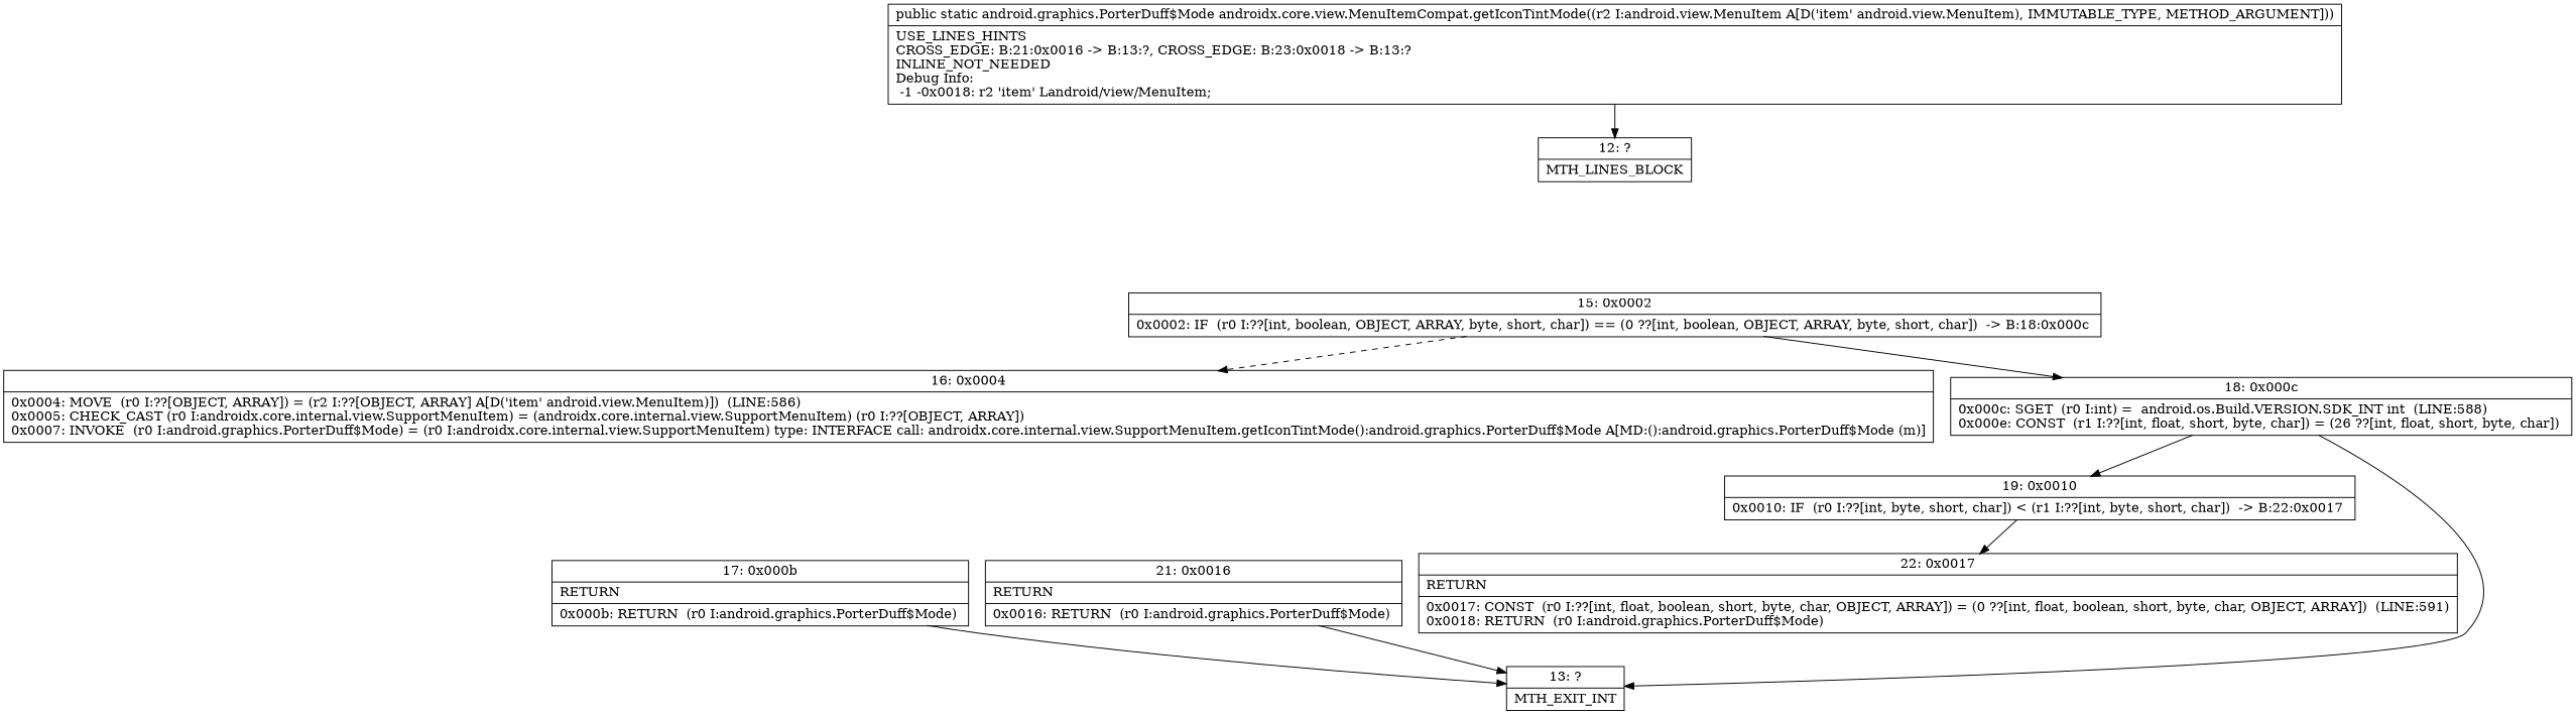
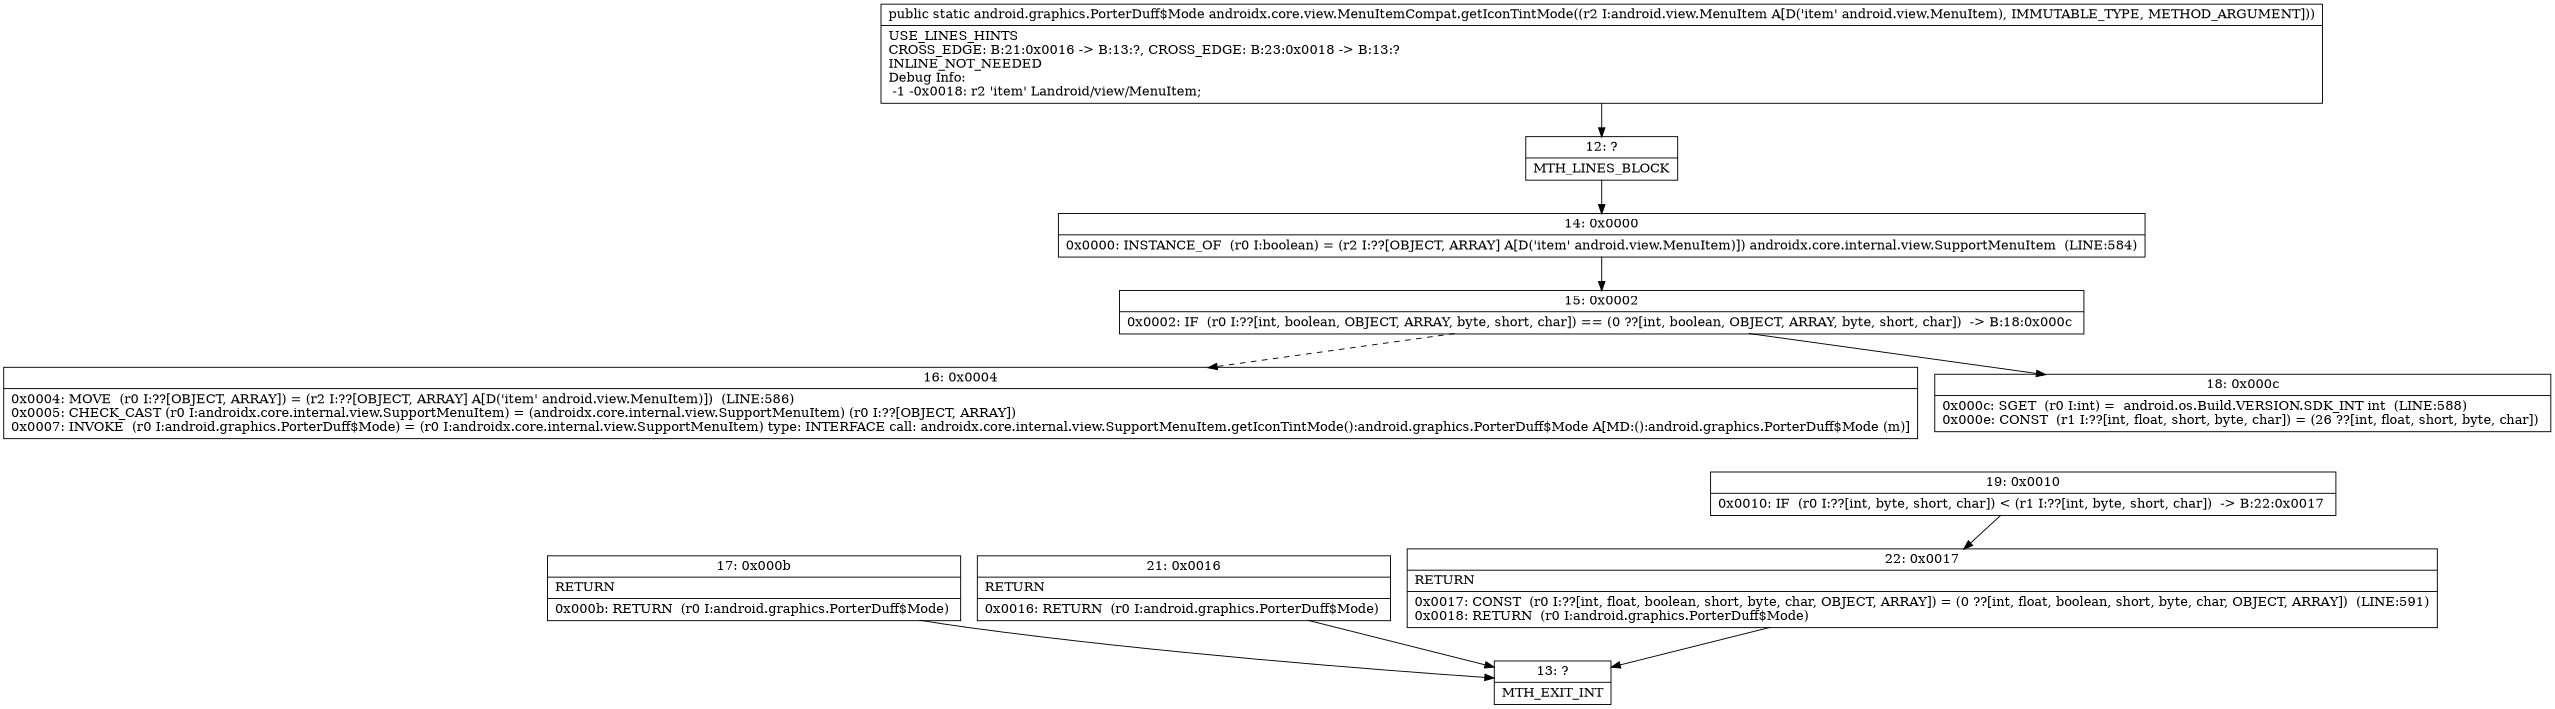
  digraph {
    node [shape=record]
    n1 [label="{12\:\ ?|MTH_LINES_BLOCK\l}"]
+   n2 [label="{14\:\ 0x0000|0x0000: INSTANCE_OF  (r0 I:boolean) = (r2 I:??[OBJECT, ARRAY] A[D('item' android.view.MenuItem)]) androidx.core.internal.view.SupportMenuItem  (LINE:584)\l}"]
    n3 [label="{15\:\ 0x0002|0x0002: IF  (r0 I:??[int, boolean, OBJECT, ARRAY, byte, short, char]) == (0 ??[int, boolean, OBJECT, ARRAY, byte, short, char])  \-\> B:18:0x000c \l}"]
    n4 [label="{16\:\ 0x0004|0x0004: MOVE  (r0 I:??[OBJECT, ARRAY]) = (r2 I:??[OBJECT, ARRAY] A[D('item' android.view.MenuItem)])  (LINE:586)\l0x0005: CHECK_CAST (r0 I:androidx.core.internal.view.SupportMenuItem) = (androidx.core.internal.view.SupportMenuItem) (r0 I:??[OBJECT, ARRAY]) \l0x0007: INVOKE  (r0 I:android.graphics.PorterDuff$Mode) = (r0 I:androidx.core.internal.view.SupportMenuItem) type: INTERFACE call: androidx.core.internal.view.SupportMenuItem.getIconTintMode():android.graphics.PorterDuff$Mode A[MD:():android.graphics.PorterDuff$Mode (m)]\l}"]
    n5 [label="{18\:\ 0x000c|0x000c: SGET  (r0 I:int) =  android.os.Build.VERSION.SDK_INT int  (LINE:588)\l0x000e: CONST  (r1 I:??[int, float, short, byte, char]) = (26 ??[int, float, short, byte, char]) \l}"]
    n6 [label="{19\:\ 0x0010|0x0010: IF  (r0 I:??[int, byte, short, char]) \< (r1 I:??[int, byte, short, char])  \-\> B:22:0x0017 \l}"]
    n7 [label="{17\:\ 0x000b|RETURN\l|0x000b: RETURN  (r0 I:android.graphics.PorterDuff$Mode) \l}"]
    n8 [label="{13\:\ ?|MTH_EXIT_INT\l}"]
    n9 [label="{22\:\ 0x0017|RETURN\l|0x0017: CONST  (r0 I:??[int, float, boolean, short, byte, char, OBJECT, ARRAY]) = (0 ??[int, float, boolean, short, byte, char, OBJECT, ARRAY])  (LINE:591)\l0x0018: RETURN  (r0 I:android.graphics.PorterDuff$Mode) \l}"]
    n10 [label="{21\:\ 0x0016|RETURN\l|0x0016: RETURN  (r0 I:android.graphics.PorterDuff$Mode) \l}"]
    n11 [label="{public static android.graphics.PorterDuff$Mode androidx.core.view.MenuItemCompat.getIconTintMode((r2 I:android.view.MenuItem A[D('item' android.view.MenuItem), IMMUTABLE_TYPE, METHOD_ARGUMENT]))  | USE_LINES_HINTS\lCROSS_EDGE: B:21:0x0016 \-\> B:13:?, CROSS_EDGE: B:23:0x0018 \-\> B:13:?\lINLINE_NOT_NEEDED\lDebug Info:\l  \-1 \-0x0018: r2 'item' Landroid\/view\/MenuItem;\l}"]
+   n1 -> n2
+   n2 -> n3
    n3 -> n4 [style=dashed]
    n3 -> n5
-   n5 -> n6
    n6 -> n9
    n7 -> n8
-   n5 -> n8
+   n9 -> n8
    n10 -> n8
    n11 -> n1
  }
